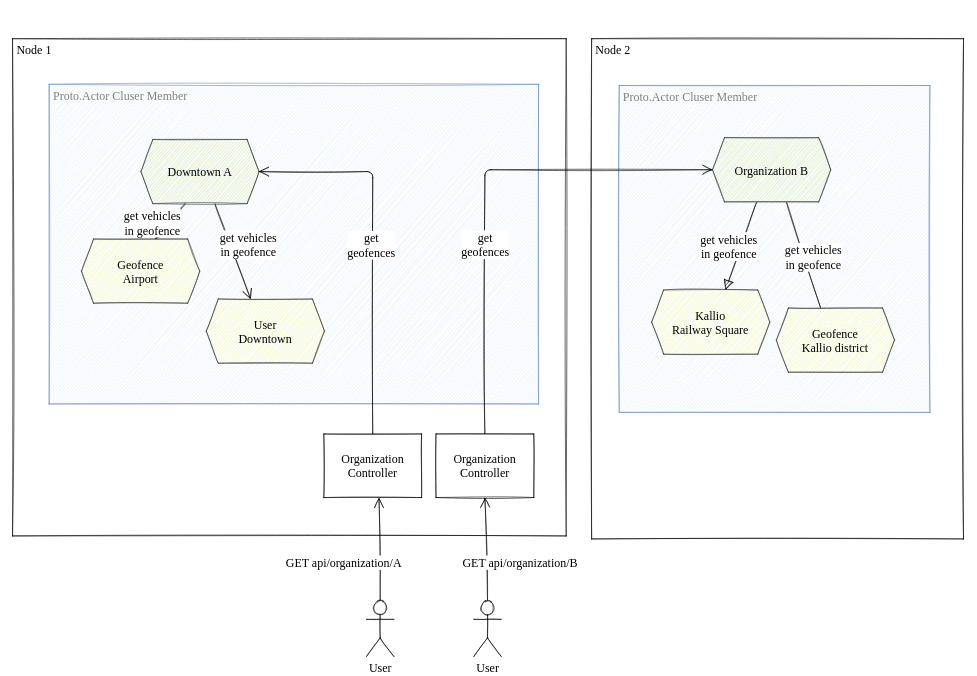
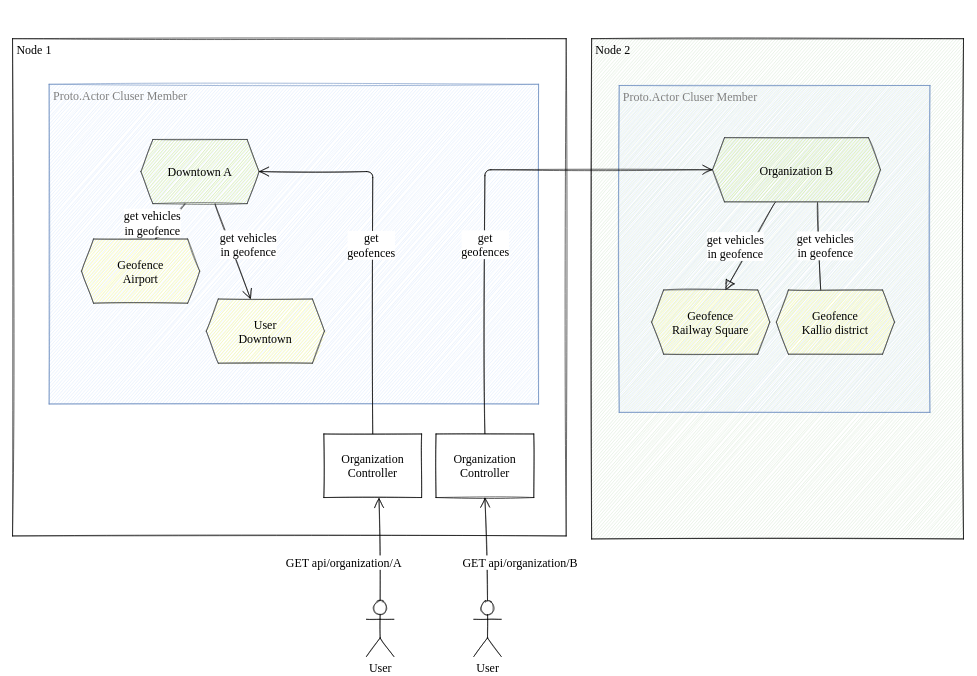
  <mxCell id="0" />
  <mxCell id="1" parent="0" />
- <mxCell id="2" value="Node 2" style="rounded=0;whiteSpace=wrap;html=1;sketch=1;hachureGap=4;pointerEvents=0;fontFamily=Architects Daughter;fontSource=https%3A%2F%2Ffonts.googleapis.com%2Fcss%3Ffamily%3DArchitects%2BDaughter;fontSize=20;align=left;verticalAlign=top;spacingLeft=5;" vertex="1" parent="1"><mxGeometry x="985.43" y="64" width="620" height="834" as="geometry" /></mxCell>
+ <mxCell id="2" value="Node 2" style="rounded=0;whiteSpace=wrap;html=1;sketch=1;hachureGap=4;pointerEvents=0;fontFamily=Architects Daughter;fontSource=https%3A%2F%2Ffonts.googleapis.com%2Fcss%3Ffamily%3DArchitects%2BDaughter;fontSize=20;align=left;verticalAlign=top;spacingLeft=5;fillColor=#d5e8d4;" vertex="1" parent="1"><mxGeometry x="985.43" y="64" width="620" height="834" as="geometry" /></mxCell>
  <mxCell id="3" value="Node 1" style="rounded=0;whiteSpace=wrap;html=1;sketch=1;hachureGap=4;pointerEvents=0;fontFamily=Architects Daughter;fontSource=https%3A%2F%2Ffonts.googleapis.com%2Fcss%3Ffamily%3DArchitects%2BDaughter;fontSize=20;align=left;verticalAlign=top;spacingLeft=5;" vertex="1" parent="1"><mxGeometry x="20" y="64" width="923" height="829" as="geometry" /></mxCell>
  <mxCell id="4" value="Proto.Actor Cluser Member" style="rounded=0;whiteSpace=wrap;html=1;sketch=1;hachureGap=4;pointerEvents=0;fontFamily=Architects Daughter;fontSource=https%3A%2F%2Ffonts.googleapis.com%2Fcss%3Ffamily%3DArchitects%2BDaughter;fontSize=20;align=left;verticalAlign=top;spacingLeft=5;fillColor=#dae8fc;strokeColor=#6c8ebf;movable=1;resizable=1;rotatable=1;deletable=1;editable=1;connectable=1;fontColor=#808080;" vertex="1" parent="1"><mxGeometry x="81" y="140" width="816" height="533" as="geometry" /></mxCell>
  <mxCell id="5" value="Proto.Actor Cluser Member" style="rounded=0;whiteSpace=wrap;html=1;sketch=1;hachureGap=4;pointerEvents=0;fontFamily=Architects Daughter;fontSource=https%3A%2F%2Ffonts.googleapis.com%2Fcss%3Ffamily%3DArchitects%2BDaughter;fontSize=20;align=left;verticalAlign=top;spacingLeft=5;fillColor=#dae8fc;strokeColor=#6c8ebf;movable=1;resizable=1;rotatable=1;deletable=1;editable=1;connectable=1;fontColor=#808080;" vertex="1" parent="1"><mxGeometry x="1031.43" y="142" width="518" height="545" as="geometry" /></mxCell>
  <mxCell id="6" style="edgeStyle=none;curved=1;rounded=0;sketch=1;orthogonalLoop=1;jettySize=auto;html=1;exitX=0.375;exitY=1;exitDx=0;exitDy=0;entryX=0.625;entryY=0;entryDx=0;entryDy=0;fontFamily=Architects Daughter;fontSource=https%3A%2F%2Ffonts.googleapis.com%2Fcss%3Ffamily%3DArchitects%2BDaughter;fontSize=20;endArrow=open;startSize=14;endSize=14;sourcePerimeterSpacing=8;targetPerimeterSpacing=8;" edge="1" parent="1" source="10" target="11"><mxGeometry relative="1" as="geometry" /></mxCell>
  <mxCell id="7" value="get&amp;nbsp;vehicles&lt;br&gt;in geofence" style="edgeLabel;html=1;align=center;verticalAlign=middle;resizable=0;points=[];fontSize=20;fontFamily=Architects Daughter;" vertex="1" connectable="0" parent="6"><mxGeometry x="-0.268" y="2" relative="1" as="geometry"><mxPoint x="-39" y="9" as="offset" /></mxGeometry></mxCell>
  <mxCell id="8" style="edgeStyle=none;curved=1;rounded=0;sketch=1;orthogonalLoop=1;jettySize=auto;html=1;exitX=0.625;exitY=1;exitDx=0;exitDy=0;entryX=0.375;entryY=0;entryDx=0;entryDy=0;fontFamily=Architects Daughter;fontSource=https%3A%2F%2Ffonts.googleapis.com%2Fcss%3Ffamily%3DArchitects%2BDaughter;fontSize=20;endArrow=open;startSize=14;endSize=14;sourcePerimeterSpacing=8;targetPerimeterSpacing=8;" edge="1" parent="1" source="10" target="12"><mxGeometry relative="1" as="geometry" /></mxCell>
  <mxCell id="9" value="get&amp;nbsp;vehicles&lt;br&gt;in geofence" style="edgeLabel;html=1;align=center;verticalAlign=middle;resizable=0;points=[];fontSize=20;fontFamily=Architects Daughter;" vertex="1" connectable="0" parent="8"><mxGeometry x="0.293" y="4" relative="1" as="geometry"><mxPoint x="13" y="-34" as="offset" /></mxGeometry></mxCell>
  <mxCell id="10" value="Downtown A" style="shape=hexagon;perimeter=hexagonPerimeter2;whiteSpace=wrap;html=1;fixedSize=1;sketch=1;hachureGap=4;pointerEvents=0;fontFamily=Architects Daughter;fontSource=https%3A%2F%2Ffonts.googleapis.com%2Fcss%3Ffamily%3DArchitects%2BDaughter;fontSize=20;fontColor=#000000;strokeColor=#36393d;align=center;verticalAlign=middle;rounded=0;fillColor=#cdeb8b;" vertex="1" parent="1"><mxGeometry x="234" y="232" width="197" height="107" as="geometry" /></mxCell>
  <mxCell id="11" value="Geofence&lt;br&gt;Airport" style="shape=hexagon;perimeter=hexagonPerimeter2;whiteSpace=wrap;html=1;fixedSize=1;sketch=1;hachureGap=4;pointerEvents=0;fontFamily=Architects Daughter;fontSource=https%3A%2F%2Ffonts.googleapis.com%2Fcss%3Ffamily%3DArchitects%2BDaughter;fontSize=20;strokeColor=#36393d;align=center;verticalAlign=middle;rounded=0;fillColor=#ffff88;" vertex="1" parent="1"><mxGeometry x="135" y="398" width="197" height="107" as="geometry" /></mxCell>
  <mxCell id="12" value="User&lt;br&gt;Downtown" style="shape=hexagon;perimeter=hexagonPerimeter2;whiteSpace=wrap;html=1;fixedSize=1;sketch=1;hachureGap=4;pointerEvents=0;fontFamily=Architects Daughter;fontSource=https%3A%2F%2Ffonts.googleapis.com%2Fcss%3Ffamily%3DArchitects%2BDaughter;fontSize=20;strokeColor=#36393d;align=center;verticalAlign=middle;rounded=0;fillColor=#ffff88;" vertex="1" parent="1"><mxGeometry x="343" y="498" width="197" height="107" as="geometry" /></mxCell>
  <mxCell id="13" style="edgeStyle=none;curved=1;rounded=0;sketch=1;orthogonalLoop=1;jettySize=auto;html=1;exitX=0.375;exitY=1;exitDx=0;exitDy=0;entryX=0.625;entryY=0;entryDx=0;entryDy=0;fontFamily=Architects Daughter;fontSource=https%3A%2F%2Ffonts.googleapis.com%2Fcss%3Ffamily%3DArchitects%2BDaughter;fontSize=20;endArrow=block;startSize=14;endSize=14;sourcePerimeterSpacing=8;targetPerimeterSpacing=8;" edge="1" parent="1" source="17" target="18"><mxGeometry relative="1" as="geometry" /></mxCell>
  <mxCell id="14" value="get&amp;nbsp;vehicles&lt;br&gt;in geofence" style="edgeLabel;html=1;align=center;verticalAlign=middle;resizable=0;points=[];fontSize=20;fontFamily=Architects Daughter;" vertex="1" connectable="0" parent="13"><mxGeometry x="0.256" y="-2" relative="1" as="geometry"><mxPoint x="-13" y="-18" as="offset" /></mxGeometry></mxCell>
  <mxCell id="15" style="edgeStyle=none;curved=1;rounded=0;sketch=1;orthogonalLoop=1;jettySize=auto;html=1;exitX=0.625;exitY=1;exitDx=0;exitDy=0;entryX=0.375;entryY=0;entryDx=0;entryDy=0;fontFamily=Architects Daughter;fontSource=https%3A%2F%2Ffonts.googleapis.com%2Fcss%3Ffamily%3DArchitects%2BDaughter;fontSize=20;endArrow=none;startSize=14;endSize=14;sourcePerimeterSpacing=8;targetPerimeterSpacing=8;" edge="1" parent="1" source="17" target="19"><mxGeometry relative="1" as="geometry" /></mxCell>
  <mxCell id="16" value="get&amp;nbsp;vehicles&lt;br&gt;in geofence" style="edgeLabel;html=1;align=center;verticalAlign=middle;resizable=0;points=[];fontSize=20;fontFamily=Architects Daughter;" vertex="1" connectable="0" parent="15"><mxGeometry x="0.221" y="-1" relative="1" as="geometry"><mxPoint x="10" y="-17" as="offset" /></mxGeometry></mxCell>
- <mxCell id="17" value="Organization B" style="shape=hexagon;perimeter=hexagonPerimeter2;whiteSpace=wrap;html=1;fixedSize=1;sketch=1;hachureGap=4;pointerEvents=0;fontFamily=Architects Daughter;fontSource=https%3A%2F%2Ffonts.googleapis.com%2Fcss%3Ffamily%3DArchitects%2BDaughter;fontSize=20;fontColor=#000000;strokeColor=#36393d;align=center;verticalAlign=middle;rounded=0;fillColor=#cdeb8b;" vertex="1" parent="1"><mxGeometry x="1186.93" y="229" width="197" height="107" as="geometry" /></mxCell>
- <mxCell id="18" value="Kallio&lt;br&gt;Railway Square" style="shape=hexagon;perimeter=hexagonPerimeter2;whiteSpace=wrap;html=1;fixedSize=1;sketch=1;hachureGap=4;pointerEvents=0;fontFamily=Architects Daughter;fontSource=https%3A%2F%2Ffonts.googleapis.com%2Fcss%3Ffamily%3DArchitects%2BDaughter;fontSize=20;strokeColor=#36393d;align=center;verticalAlign=middle;rounded=0;fillColor=#ffff88;" vertex="1" parent="1"><mxGeometry x="1085.43" y="483" width="197" height="107" as="geometry" /></mxCell>
- <mxCell id="19" value="Geofence&lt;br&gt;Kallio district" style="shape=hexagon;perimeter=hexagonPerimeter2;whiteSpace=wrap;html=1;fixedSize=1;sketch=1;hachureGap=4;pointerEvents=0;fontFamily=Architects Daughter;fontSource=https%3A%2F%2Ffonts.googleapis.com%2Fcss%3Ffamily%3DArchitects%2BDaughter;fontSize=20;strokeColor=#36393d;align=center;verticalAlign=middle;rounded=0;fillColor=#ffff88;" vertex="1" parent="1"><mxGeometry x="1293.43" y="513" width="197" height="107" as="geometry" /></mxCell>
+ <mxCell id="17" value="Organization B" style="shape=hexagon;perimeter=hexagonPerimeter2;whiteSpace=wrap;html=1;fixedSize=1;sketch=1;hachureGap=4;pointerEvents=0;fontFamily=Architects Daughter;fontSource=https%3A%2F%2Ffonts.googleapis.com%2Fcss%3Ffamily%3DArchitects%2BDaughter;fontSize=20;fontColor=#000000;strokeColor=#36393d;align=center;verticalAlign=middle;rounded=0;fillColor=#cdeb8b;" vertex="1" parent="1"><mxGeometry x="1186.93" y="229" width="280" height="107" as="geometry" /></mxCell>
+ <mxCell id="18" value="Geofence&lt;br&gt;Railway Square" style="shape=hexagon;perimeter=hexagonPerimeter2;whiteSpace=wrap;html=1;fixedSize=1;sketch=1;hachureGap=4;pointerEvents=0;fontFamily=Architects Daughter;fontSource=https%3A%2F%2Ffonts.googleapis.com%2Fcss%3Ffamily%3DArchitects%2BDaughter;fontSize=20;strokeColor=#36393d;align=center;verticalAlign=middle;rounded=0;fillColor=#ffff88;" vertex="1" parent="1"><mxGeometry x="1085.43" y="483" width="197" height="107" as="geometry" /></mxCell>
+ <mxCell id="19" value="Geofence&lt;br&gt;Kallio district" style="shape=hexagon;perimeter=hexagonPerimeter2;whiteSpace=wrap;html=1;fixedSize=1;sketch=1;hachureGap=4;pointerEvents=0;fontFamily=Architects Daughter;fontSource=https%3A%2F%2Ffonts.googleapis.com%2Fcss%3Ffamily%3DArchitects%2BDaughter;fontSize=20;strokeColor=#36393d;align=center;verticalAlign=middle;rounded=0;fillColor=#ffff88;" vertex="1" parent="1"><mxGeometry x="1293.43" y="483" width="197" height="107" as="geometry" /></mxCell>
  <mxCell id="20" style="edgeStyle=none;curved=1;rounded=0;sketch=1;orthogonalLoop=1;jettySize=auto;html=1;exitX=0.25;exitY=1;exitDx=0;exitDy=0;entryX=0.5;entryY=0;entryDx=0;entryDy=0;dashed=1;fontFamily=Architects Daughter;fontSource=https%3A%2F%2Ffonts.googleapis.com%2Fcss%3Ffamily%3DArchitects%2BDaughter;fontSize=20;endArrow=none;endFill=0;startSize=14;endSize=14;sourcePerimeterSpacing=8;targetPerimeterSpacing=8;strokeColor=none;" edge="1" parent="1"><mxGeometry relative="1" as="geometry"><mxPoint x="770.75" y="20" as="sourcePoint" /><mxPoint x="284.5" y="222" as="targetPoint" /></mxGeometry></mxCell>
  <mxCell id="21" style="edgeStyle=orthogonalEdgeStyle;rounded=1;sketch=1;orthogonalLoop=1;jettySize=auto;html=1;exitX=0.5;exitY=0;exitDx=0;exitDy=0;entryX=1;entryY=0.5;entryDx=0;entryDy=0;fontFamily=Architects Daughter;fontSource=https%3A%2F%2Ffonts.googleapis.com%2Fcss%3Ffamily%3DArchitects%2BDaughter;fontSize=20;endArrow=open;startSize=14;endSize=14;sourcePerimeterSpacing=8;targetPerimeterSpacing=8;strokeColor=default;jumpStyle=none;" edge="1" parent="1" source="25" target="10"><mxGeometry relative="1" as="geometry" /></mxCell>
  <mxCell id="22" value="get&lt;br&gt;geofences" style="edgeLabel;html=1;align=center;verticalAlign=middle;resizable=0;points=[];fontSize=20;fontFamily=Architects Daughter;" vertex="1" connectable="0" parent="21"><mxGeometry x="-0.169" y="-4" relative="1" as="geometry"><mxPoint x="-7" y="-55" as="offset" /></mxGeometry></mxCell>
  <mxCell id="23" style="edgeStyle=orthogonalEdgeStyle;rounded=1;sketch=1;jumpStyle=none;orthogonalLoop=1;jettySize=auto;html=1;exitX=0.5;exitY=0;exitDx=0;exitDy=0;entryX=0;entryY=0.5;entryDx=0;entryDy=0;fontFamily=Architects Daughter;fontSource=https%3A%2F%2Ffonts.googleapis.com%2Fcss%3Ffamily%3DArchitects%2BDaughter;fontSize=20;endArrow=open;startSize=14;endSize=14;sourcePerimeterSpacing=8;targetPerimeterSpacing=8;strokeColor=default;" edge="1" parent="1" source="32" target="17"><mxGeometry relative="1" as="geometry" /></mxCell>
  <mxCell id="24" value="get&lt;br&gt;geofences" style="edgeLabel;html=1;align=center;verticalAlign=middle;resizable=0;points=[];fontSize=20;fontFamily=Architects Daughter;" vertex="1" connectable="0" parent="23"><mxGeometry x="-0.222" y="-1" relative="1" as="geometry"><mxPoint x="-1" y="2" as="offset" /></mxGeometry></mxCell>
  <mxCell id="25" value="Organization&lt;br&gt;Controller" style="rounded=0;whiteSpace=wrap;html=1;sketch=1;hachureGap=4;pointerEvents=0;fontFamily=Architects Daughter;fontSource=https%3A%2F%2Ffonts.googleapis.com%2Fcss%3Ffamily%3DArchitects%2BDaughter;fontSize=20;" vertex="1" parent="1"><mxGeometry x="539" y="723" width="163" height="106" as="geometry" /></mxCell>
  <mxCell id="26" style="rounded=1;sketch=1;jumpStyle=none;orthogonalLoop=1;jettySize=auto;html=1;exitX=0.5;exitY=0;exitDx=0;exitDy=0;exitPerimeter=0;entryX=0.564;entryY=1.007;entryDx=0;entryDy=0;fontFamily=Architects Daughter;fontSource=https%3A%2F%2Ffonts.googleapis.com%2Fcss%3Ffamily%3DArchitects%2BDaughter;fontSize=20;endArrow=open;startSize=14;endSize=14;sourcePerimeterSpacing=8;targetPerimeterSpacing=8;strokeColor=default;entryPerimeter=0;" edge="1" parent="1" source="28" target="25"><mxGeometry relative="1" as="geometry" /></mxCell>
  <mxCell id="27" value="GET api/organization/A" style="edgeLabel;html=1;align=center;verticalAlign=middle;resizable=0;points=[];fontSize=20;fontFamily=Architects Daughter;" vertex="1" connectable="0" parent="26"><mxGeometry x="-0.239" relative="1" as="geometry"><mxPoint x="-61" as="offset" /></mxGeometry></mxCell>
  <mxCell id="28" value="User" style="shape=umlActor;verticalLabelPosition=bottom;verticalAlign=top;html=1;outlineConnect=0;sketch=1;hachureGap=4;pointerEvents=0;fontFamily=Architects Daughter;fontSource=https%3A%2F%2Ffonts.googleapis.com%2Fcss%3Ffamily%3DArchitects%2BDaughter;fontSize=20;" vertex="1" parent="1"><mxGeometry x="610" y="1001" width="45.74" height="93" as="geometry" /></mxCell>
  <mxCell id="29" style="edgeStyle=none;rounded=1;sketch=1;jumpStyle=none;orthogonalLoop=1;jettySize=auto;html=1;exitX=0.5;exitY=0;exitDx=0;exitDy=0;exitPerimeter=0;entryX=0.5;entryY=1;entryDx=0;entryDy=0;fontFamily=Architects Daughter;fontSource=https%3A%2F%2Ffonts.googleapis.com%2Fcss%3Ffamily%3DArchitects%2BDaughter;fontSize=20;endArrow=open;startSize=14;endSize=14;sourcePerimeterSpacing=8;targetPerimeterSpacing=8;strokeColor=default;" edge="1" parent="1" source="31" target="32"><mxGeometry relative="1" as="geometry" /></mxCell>
  <mxCell id="30" value="GET api/organization/B" style="edgeLabel;html=1;align=center;verticalAlign=middle;resizable=0;points=[];fontSize=20;fontFamily=Architects Daughter;" vertex="1" connectable="0" parent="29"><mxGeometry x="-0.347" y="1" relative="1" as="geometry"><mxPoint x="56" y="-9" as="offset" /></mxGeometry></mxCell>
  <mxCell id="31" value="User" style="shape=umlActor;verticalLabelPosition=bottom;verticalAlign=top;html=1;outlineConnect=0;sketch=1;hachureGap=4;pointerEvents=0;fontFamily=Architects Daughter;fontSource=https%3A%2F%2Ffonts.googleapis.com%2Fcss%3Ffamily%3DArchitects%2BDaughter;fontSize=20;" vertex="1" parent="1"><mxGeometry x="789" y="1001" width="45.74" height="93" as="geometry" /></mxCell>
  <mxCell id="32" value="Organization&lt;br&gt;Controller" style="rounded=0;whiteSpace=wrap;html=1;sketch=1;hachureGap=4;pointerEvents=0;fontFamily=Architects Daughter;fontSource=https%3A%2F%2Ffonts.googleapis.com%2Fcss%3Ffamily%3DArchitects%2BDaughter;fontSize=20;" vertex="1" parent="1"><mxGeometry x="726" y="723" width="163" height="106" as="geometry" /></mxCell>
